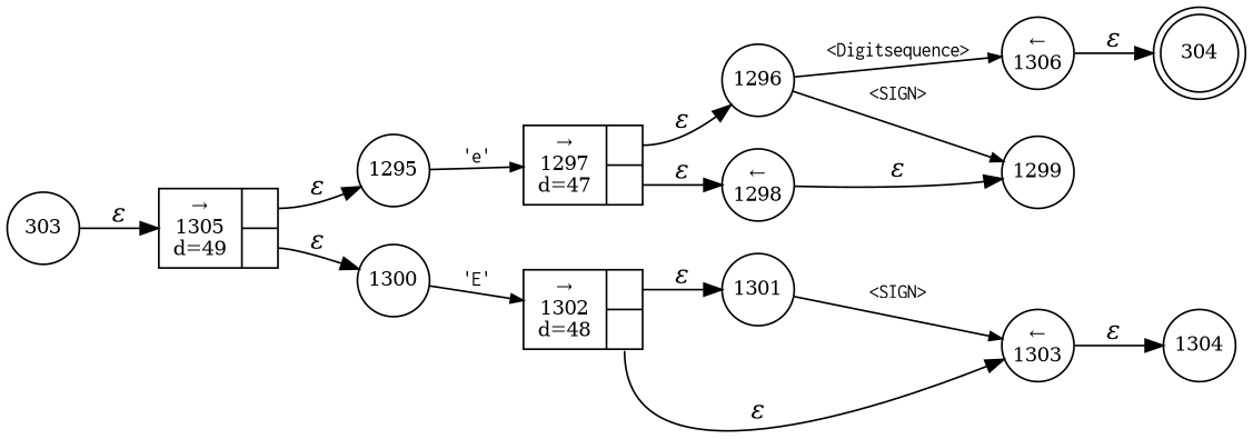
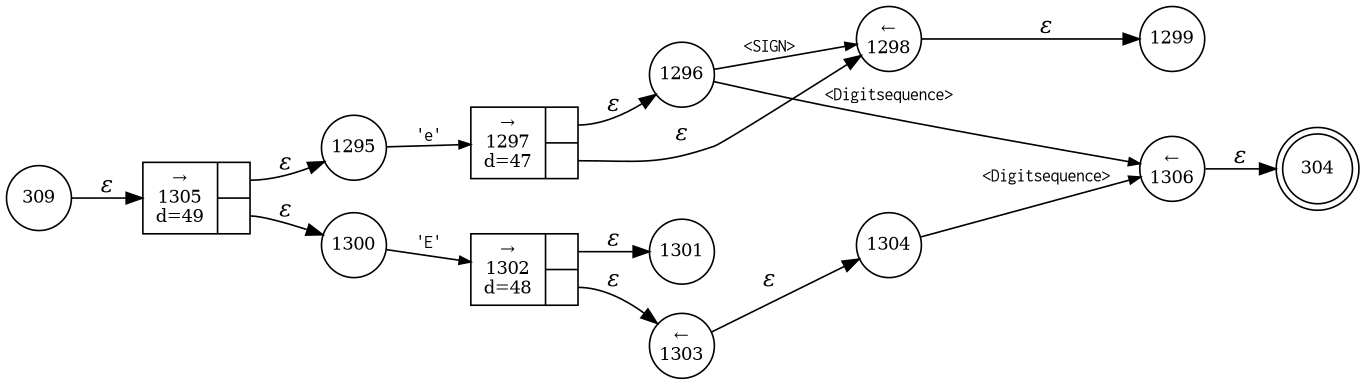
  digraph {
    rankdir=LR
    node [fixedsize=true fontsize=11 shape=circle peripheries=1]
    edge [fontname="Times-Italic"]
    n1 [label=304 shape=doublecircle width=.6 peripheries=""]
-   n2 [label=303 width=.55]
+   n2 [label=309 width=.55]
    n3 [fixedsize=false label="{&rarr;\n1305\nd=49|{<p0>|<p1>}}" shape=record]
    n4 [label=1295 width=.55]
    n5 [label=1300 width=.55]
    n6 [fixedsize=false label="{&rarr;\n1297\nd=47|{<p0>|<p1>}}" shape=record]
    n7 [label=1296 width=.55]
    n8 [label="&larr;\n1298" width=.55]
    n9 [label="&larr;\n1306" width=.55]
    n10 [label=1299 width=.55]
    n11 [fixedsize=false label="{&rarr;\n1302\nd=48|{<p0>|<p1>}}" shape=record]
    n12 [label=1301 width=.55]
    n13 [label="&larr;\n1303" width=.55]
    n14 [label=1304 width=.55]
    n2 -> n3 [label="&epsilon;"]
    n3 -> n4 [label="&epsilon;" tailport=p0]
    n3 -> n5 [label="&epsilon;" tailport=p1]
    n4 -> n6 [arrowhead=normal arrowsize=.7 fontname=Courier fontsize=11 label="'e'"]
    n5 -> n11 [arrowhead=normal arrowsize=.7 fontname=Courier fontsize=11 label="'E'"]
    n6 -> n7 [label="&epsilon;" tailport=p0]
    n6 -> n8 [label="&epsilon;" tailport=p1]
-   n7 -> n10 [arrowhead=normal arrowsize=.7 fontname=Courier fontsize=11 label="<SIGN>"]
+   n7 -> n8 [arrowhead=normal arrowsize=.7 fontname=Courier fontsize=11 label="<SIGN>"]
    n7 -> n9 [arrowhead=normal arrowsize=.7 fontname=Courier fontsize=11 label="<Digitsequence>"]
    n8 -> n10 [label="&epsilon;"]
    n9 -> n1 [label="&epsilon;"]
    n11 -> n12 [label="&epsilon;" tailport=p0]
    n11 -> n13 [label="&epsilon;" tailport=p1]
-   n12 -> n13 [arrowhead=normal arrowsize=.7 fontname=Courier fontsize=11 label="<SIGN>"]
    n13 -> n14 [label="&epsilon;"]
+   n14 -> n9 [arrowhead=normal arrowsize=.7 fontname=Courier fontsize=11 label="<Digitsequence>"]
  }
